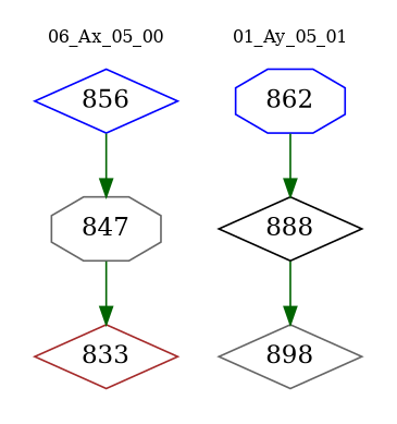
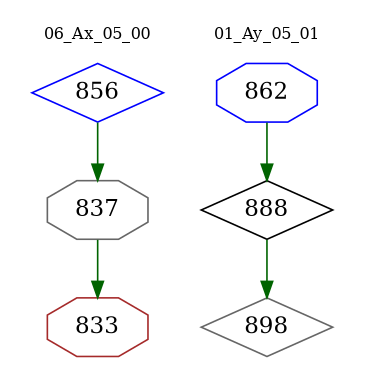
  digraph {
    node [color=gray40 shape=octagon]
    edge [color=darkgreen]
-   n1 [label=847]
-   n2 [color=brown label=833 shape=diamond]
+   n1 [label=837]
+   n2 [color=brown label=833]
    n3 [color=blue label=856 shape=diamond]
    n4 [color=black label=888 shape=diamond]
    n5 [color=blue label=862]
    n6 [label=898 shape=diamond]
    subgraph cluster_1 {
      color=white
      fontsize=10
      label="06_Ax_05_00"
      n1
      n2
      n3
    }
    subgraph cluster_2 {
      color=white
      fontsize=10
      label="01_Ay_05_01"
      n4
      n5
      n6
    }
    n1 -> n2
    n3 -> n1
    n4 -> n6
    n5 -> n4
  }
